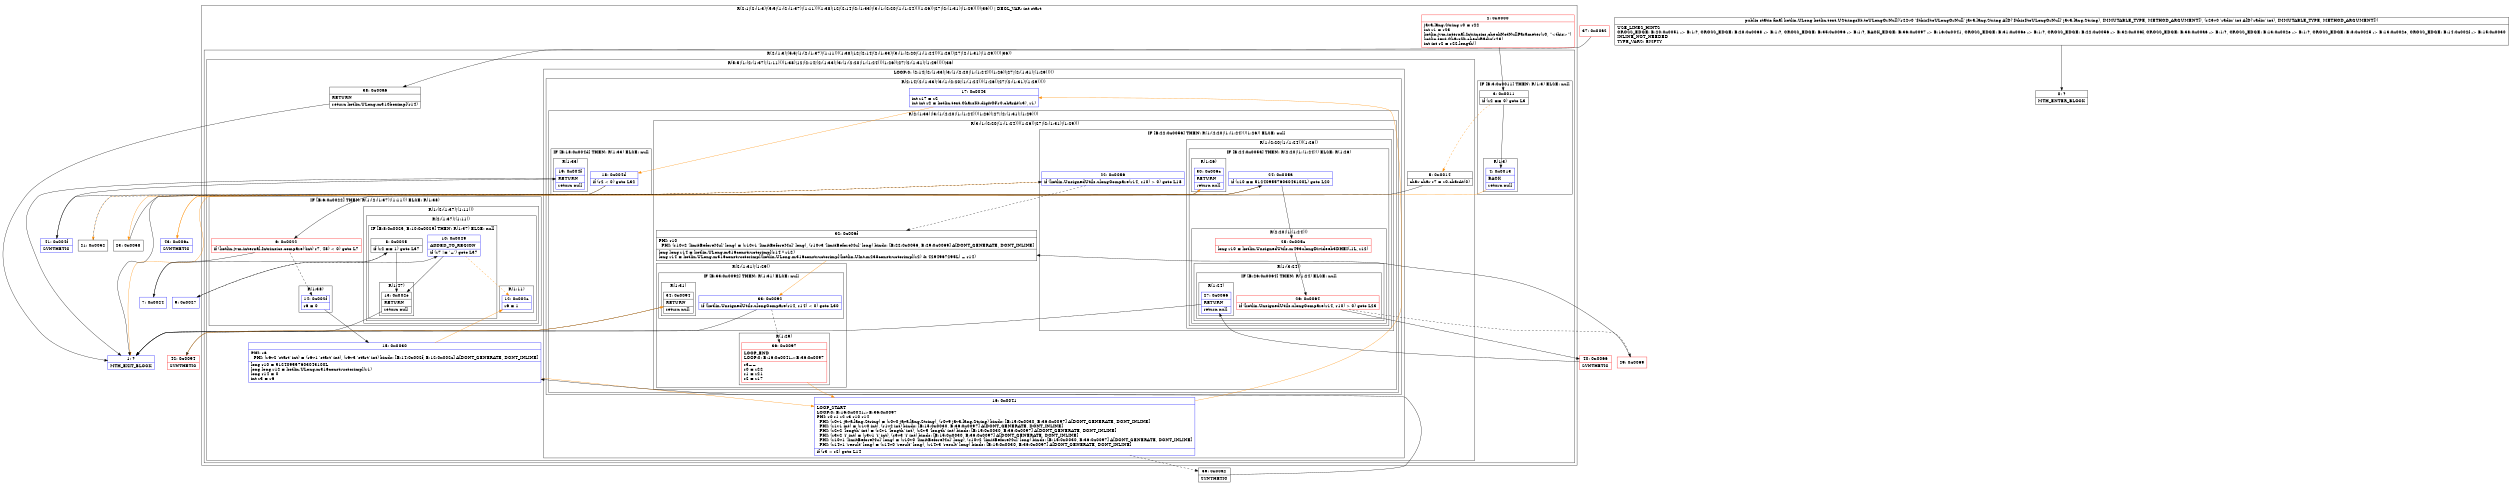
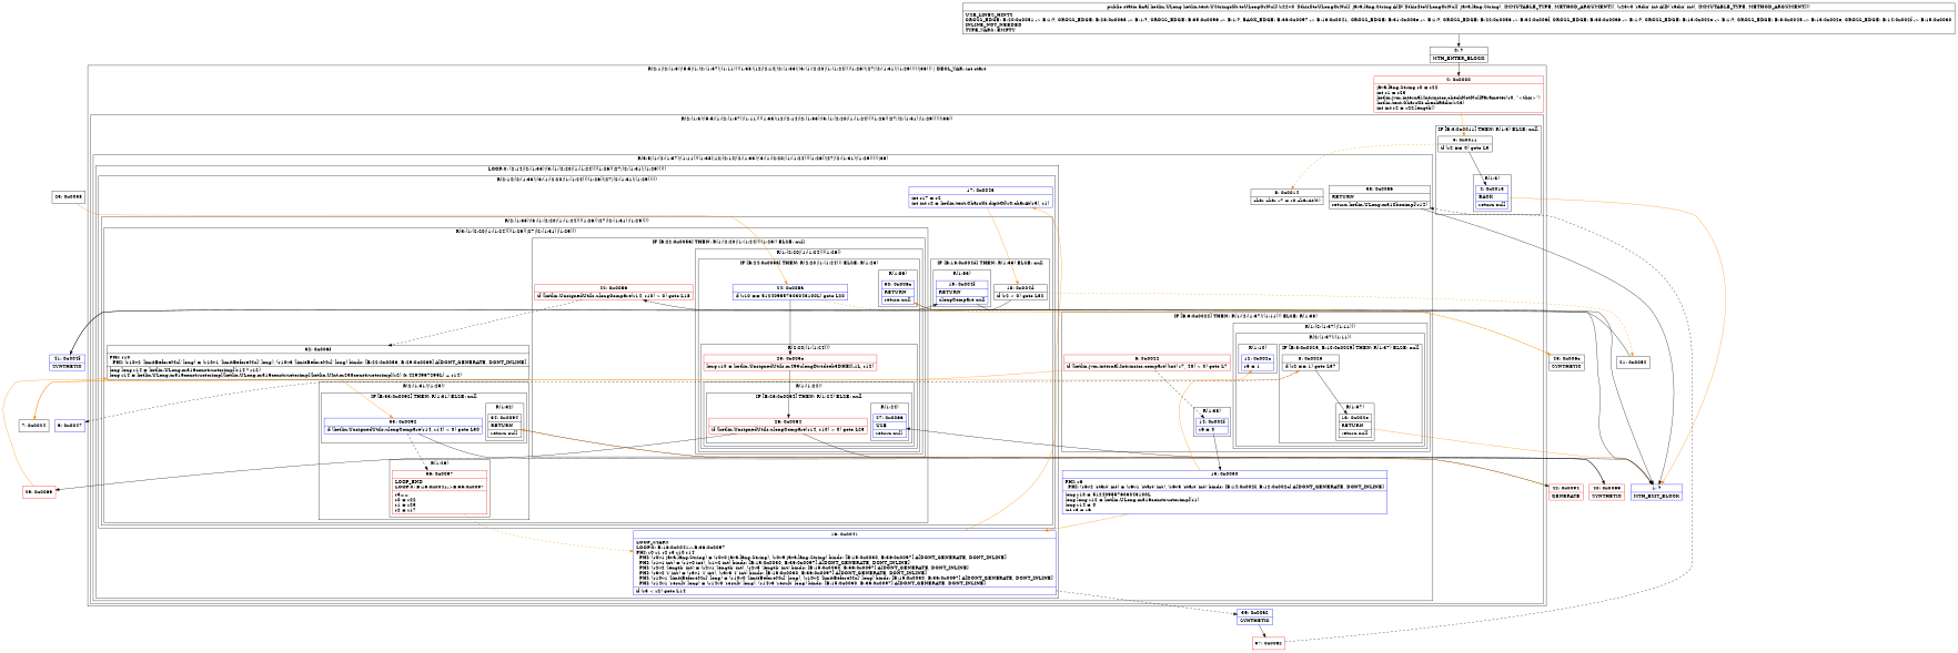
  digraph {
    node [color=blue shape=record]
    edge [color=black]
    n1 [label="{4\:\ 0x0013|BACK\l|return null\l}"]
    n2 [color=black label="{3\:\ 0x0011|if (r2 == 0) goto L3\l}"]
    n3 [color=black label="{13\:\ 0x002e|RETURN\l|return null\l}"]
    n4 [color=black label="{8\:\ 0x0025|if (r2 == 1) goto L37\l}"]
-   n5 [label="{10\:\ 0x0029|ADDED_TO_REGION\l|if (r7 != '+') goto L37\l}"]
    n6 [label="{12\:\ 0x002c|r6 = 1\l}"]
    n7 [label="{14\:\ 0x002f|r6 = 0\l}"]
    n8 [color=red label="{6\:\ 0x0022|if (kotlin.jvm.internal.Intrinsics.compare((int) r7, 48) \< 0) goto L7\l}"]
-   n9 [label="{19\:\ 0x004f|RETURN\l|return null\l}"]
-   n10 [label="{18\:\ 0x004d|if (r2 \< 0) goto L32\l}"]
-   n11 [label="{27\:\ 0x0066|RETURN\l|return null\l}"]
+   n9 [label="{19\:\ 0x004f|RETURN\l|ulongCompare null\l}"]
+   n10 [color=black label="{18\:\ 0x004d|if (r2 \< 0) goto L32\l}"]
+   n11 [label="{27\:\ 0x0066|USE\l|return null\l}"]
    n12 [color=red label="{26\:\ 0x0064|if (kotlin.UnsignedUtils.ulongCompare(r14, r10) \> 0) goto L23\l}"]
    n13 [color=red label="{25\:\ 0x005c|long r10 = kotlin.UnsignedUtils.m493ulongDivideeb3DHEI(\-1L, r12)\l}"]
    n14 [label="{30\:\ 0x006c|RETURN\l|return null\l}"]
    n15 [label="{24\:\ 0x005a|if (r10 == 512409557603043100L) goto L20\l}"]
-   n16 [label="{22\:\ 0x0056|if (kotlin.UnsignedUtils.ulongCompare(r14, r10) \> 0) goto L18\l}"]
+   n16 [color=red label="{22\:\ 0x0056|if (kotlin.UnsignedUtils.ulongCompare(r14, r10) \> 0) goto L18\l}"]
    n17 [color=black label="{34\:\ 0x0094|RETURN\l|return null\l}"]
    n18 [label="{33\:\ 0x0092|if (kotlin.UnsignedUtils.ulongCompare(r14, r14) \< 0) goto L30\l}"]
-   n19 [color=red label="{36\:\ 0x0097|LOOP_END\lLOOP:0: B:16:0x0041\-\>B:36:0x0097\l|r3++\lr0 = r22\lr1 = r21\lr2 = r17\l}"]
+   n19 [color=red label="{36\:\ 0x0097|LOOP_END\lLOOP:0: B:16:0x0041\-\>B:36:0x0097\l|r3++\lr0 = r22\lr1 = r23\lr2 = r17\l}"]
    n20 [color=black label="{32\:\ 0x006f|PHI: r10 \l  PHI: (r10v2 'limitBeforeMul' long) = (r10v1 'limitBeforeMul' long), (r10v3 'limitBeforeMul' long) binds: [B:22:0x0056, B:29:0x0069] A[DONT_GENERATE, DONT_INLINE]\l|long long r14 = kotlin.ULong.m316constructorimpl(r14 * r12)\llong r14 = kotlin.ULong.m316constructorimpl(kotlin.ULong.m316constructorimpl(kotlin.UInt.m238constructorimpl(r2) & 4294967295L) + r14)\l}"]
    n21 [label="{17\:\ 0x0043|int r17 = r2\lint int r2 = kotlin.text.CharsKt.digitOf(r0.charAt(r3), r1)\l}"]
    n22 [label="{16\:\ 0x0041|LOOP_START\lLOOP:0: B:16:0x0041\-\>B:36:0x0097\lPHI: r0 r1 r2 r3 r10 r14 \l  PHI: (r0v1 java.lang.String) = (r0v0 java.lang.String), (r0v9 java.lang.String) binds: [B:15:0x0030, B:36:0x0097] A[DONT_GENERATE, DONT_INLINE]\l  PHI: (r1v1 int) = (r1v0 int), (r1v2 int) binds: [B:15:0x0030, B:36:0x0097] A[DONT_GENERATE, DONT_INLINE]\l  PHI: (r2v2 'length' int) = (r2v1 'length' int), (r2v5 'length' int) binds: [B:15:0x0030, B:36:0x0097] A[DONT_GENERATE, DONT_INLINE]\l  PHI: (r3v2 'i' int) = (r3v1 'i' int), (r3v3 'i' int) binds: [B:15:0x0030, B:36:0x0097] A[DONT_GENERATE, DONT_INLINE]\l  PHI: (r10v1 'limitBeforeMul' long) = (r10v0 'limitBeforeMul' long), (r10v2 'limitBeforeMul' long) binds: [B:15:0x0030, B:36:0x0097] A[DONT_GENERATE, DONT_INLINE]\l  PHI: (r14v1 'result' long) = (r14v0 'result' long), (r14v3 'result' long) binds: [B:15:0x0030, B:36:0x0097] A[DONT_GENERATE, DONT_INLINE]\l|if (r3 \< r2) goto L14\l}"]
    n23 [color=black label="{5\:\ 0x0014|char char r7 = r0.charAt(0)\l}"]
    n24 [label="{15\:\ 0x0030|PHI: r6 \l  PHI: (r6v2 'start' int) = (r6v1 'start' int), (r6v3 'start' int) binds: [B:14:0x002f, B:12:0x002c] A[DONT_GENERATE, DONT_INLINE]\l|long r10 = 512409557603043100L\llong long r12 = kotlin.ULong.m316constructorimpl(r1)\llong r14 = 0\lint r3 = r6\l}"]
    n25 [color=black label="{38\:\ 0x00a6|RETURN\l|return kotlin.ULong.m310boximpl(r14)\l}"]
    n26 [color=red label="{2\:\ 0x0000|java.lang.String r0 = r22\lint r1 = r23\lkotlin.jvm.internal.Intrinsics.checkNotNullParameter(r0, \"\<this\>\")\lkotlin.text.CharsKt.checkRadix(r23)\lint int r2 = r22.length()\l}"]
    n27 [label="{1\:\ ?|MTH_EXIT_BLOCK\l}"]
    n28 [label="{9\:\ 0x0027}"]
-   n29 [label="{7\:\ 0x0024}"]
+   n29 [color=black label="{7\:\ 0x0024}"]
    n30 [color=black label="{21\:\ 0x0052}"]
    n31 [label="{41\:\ 0x004f|SYNTHETIC\l}"]
    n32 [color=red label="{29\:\ 0x0069}"]
    n33 [color=red label="{40\:\ 0x0066|SYNTHETIC\l}"]
-   n34 [label="{43\:\ 0x006c|SYNTHETIC\l}"]
+   n34 [color=black label="{43\:\ 0x006c|SYNTHETIC\l}"]
    n35 [color=black label="{23\:\ 0x0058}"]
-   n36 [color=red label="{42\:\ 0x0094|SYNTHETIC\l}"]
-   n37 [color=black label="{39\:\ 0x00a2|SYNTHETIC\l}"]
+   n36 [color=red label="{42\:\ 0x0094|GENERATE\l}"]
+   n37 [label="{39\:\ 0x00a2|SYNTHETIC\l}"]
    n38 [color=red label="{37\:\ 0x00a2}"]
    n39 [color=black label="{0\:\ ?|MTH_ENTER_BLOCK\l}"]
    n40 [color=black label="{public static final kotlin.ULong kotlin.text.UStringsKt.toULongOrNull((r22v0 '$this$toULongOrNull' java.lang.String A[D('$this$toULongOrNull' java.lang.String), IMMUTABLE_TYPE, METHOD_ARGUMENT]), (r23v0 'radix' int A[D('radix' int), IMMUTABLE_TYPE, METHOD_ARGUMENT]))  | USE_LINES_HINTS\lCROSS_EDGE: B:20:0x0051 \-\> B:1:?, CROSS_EDGE: B:28:0x0068 \-\> B:1:?, CROSS_EDGE: B:35:0x0096 \-\> B:1:?, BACK_EDGE: B:36:0x0097 \-\> B:16:0x0041, CROSS_EDGE: B:31:0x006e \-\> B:1:?, CROSS_EDGE: B:22:0x0056 \-\> B:32:0x006f, CROSS_EDGE: B:38:0x00a6 \-\> B:1:?, CROSS_EDGE: B:13:0x002e \-\> B:1:?, CROSS_EDGE: B:8:0x0025 \-\> B:13:0x002e, CROSS_EDGE: B:14:0x002f \-\> B:15:0x0030\lINLINE_NOT_NEEDED\lTYPE_VARS: EMPTY\l}"]
    subgraph cluster_1 {
      label="R(2:1|(2:(1:3)|(5:5|(1:(2:(1:37)|(1:11)))(1:38)|12|(2:14|(2:(1:33)|(3:(1:(2:20|(1:(1:24)))(1:26))|27|(2:(1:31)|(1:29)))))|36))) | DECL_VAR: int start\l"
      n26
      subgraph cluster_2 {
        label="R(2:(1:3)|(5:5|(1:(2:(1:37)|(1:11)))(1:38)|12|(2:14|(2:(1:33)|(3:(1:(2:20|(1:(1:24)))(1:26))|27|(2:(1:31)|(1:29)))))|36))"
        subgraph cluster_3 {
          label="IF [B:3:0x0011] THEN: R(1:3) ELSE: null"
          n2
          subgraph cluster_4 {
            label="R(1:3)"
            n1
          }
        }
        subgraph cluster_5 {
          label="R(5:5|(1:(2:(1:37)|(1:11)))(1:38)|12|(2:14|(2:(1:33)|(3:(1:(2:20|(1:(1:24)))(1:26))|27|(2:(1:31)|(1:29)))))|36)"
          n23
          n24
          n25
          subgraph cluster_6 {
            label="IF [B:6:0x0022] THEN: R(1:(2:(1:37)|(1:11))) ELSE: R(1:38)"
            n8
            subgraph cluster_7 {
              label="R(1:(2:(1:37)|(1:11)))"
              subgraph cluster_8 {
                label="R(2:(1:37)|(1:11))"
                subgraph cluster_9 {
                  label="IF [B:8:0x0025, B:10:0x0029] THEN: R(1:37) ELSE: null"
                  n4
-                 n5
                  subgraph cluster_10 {
-                   label="R(1:47)"
+                   label="R(1:37)"
                    n3
                  }
                }
                subgraph cluster_11 {
-                 label="R(1:11)"
+                 label="R(1:10)"
                  n6
                }
              }
            }
            subgraph cluster_12 {
              label="R(1:38)"
              n7
            }
          }
          subgraph cluster_13 {
            label="LOOP:0: (2:14|(2:(1:33)|(3:(1:(2:20|(1:(1:24)))(1:26))|27|(2:(1:31)|(1:29)))))"
            n22
            subgraph cluster_14 {
              label="R(2:14|(2:(1:33)|(3:(1:(2:20|(1:(1:24)))(1:26))|27|(2:(1:31)|(1:29)))))"
              n21
              subgraph cluster_15 {
                label="R(2:(1:33)|(3:(1:(2:20|(1:(1:24)))(1:26))|27|(2:(1:31)|(1:29))))"
                subgraph cluster_16 {
                  label="IF [B:18:0x004d] THEN: R(1:33) ELSE: null"
                  n10
                  subgraph cluster_17 {
                    label="R(1:33)"
                    n9
                  }
                }
                subgraph cluster_18 {
                  label="R(3:(1:(2:20|(1:(1:24)))(1:26))|27|(2:(1:31)|(1:29)))"
                  n20
                  subgraph cluster_19 {
                    label="IF [B:22:0x0056] THEN: R(1:(2:20|(1:(1:24)))(1:26)) ELSE: null"
                    n16
                    subgraph cluster_20 {
                      label="R(1:(2:20|(1:(1:24)))(1:26))"
                      subgraph cluster_21 {
                        label="IF [B:24:0x005a] THEN: R(2:20|(1:(1:24))) ELSE: R(1:26)"
                        n15
                        subgraph cluster_22 {
                          label="R(2:20|(1:(1:24)))"
                          n13
                          subgraph cluster_23 {
-                           label="R(1:(3:24))"
+                           label="R(1:(1:24))"
                            subgraph cluster_24 {
                              label="IF [B:26:0x0064] THEN: R(1:24) ELSE: null"
                              n12
                              subgraph cluster_25 {
                                label="R(1:24)"
                                n11
                              }
                            }
                          }
                        }
                        subgraph cluster_26 {
-                         label="R(1:26)"
+                         label="R(1:86)"
                          n14
                        }
                      }
                    }
                  }
                  subgraph cluster_27 {
                    label="R(2:(1:31)|(1:29))"
                    subgraph cluster_28 {
                      label="IF [B:33:0x0092] THEN: R(1:31) ELSE: null"
                      n18
                      subgraph cluster_29 {
-                       label="R(1:31)"
+                       label="R(1:32)"
                        n17
                      }
                    }
                    subgraph cluster_30 {
                      label="R(1:29)"
                      n19
                    }
                  }
                }
              }
            }
          }
        }
      }
    }
    n1 -> n27 [color=darkorange]
    n2 -> n1
    n2 -> n23 [color=darkorange style=dashed]
-   n3 -> n27
+   n3 -> n27 [color=darkorange]
    n4 -> n3
    n4 -> n28 [style=dashed]
-   n5 -> n3
-   n5 -> n6 [color=darkorange style=dashed]
    n7 -> n24
    n8 -> n7 [style=dashed]
-   n8 -> n29
+   n8 -> n29 [color=darkorange]
    n9 -> n27
    n10 -> n30 [color=darkorange style=dashed]
    n10 -> n31
-   n11 -> n27
-   n12 -> n32 [style=dashed]
+   n12 -> n32 [style=solid]
    n12 -> n33
    n13 -> n12
    n14 -> n27
    n15 -> n13
-   n15 -> n34 [color=darkorange style=solid]
+   n15 -> n34 [color=darkorange style=dashed]
    n16 -> n20 [style=dashed]
-   n16 -> n35 [color=darkorange]
    n17 -> n27
    n18 -> n19 [style=dashed]
    n18 -> n36
-   n19 -> n22 [color=darkorange]
+   n19 -> n22 [color=darkorange style=dashed]
    n20 -> n18 [color=darkorange]
    n21 -> n10 [color=darkorange]
    n22 -> n21 [color=darkorange]
    n22 -> n37 [style=dashed]
-   n23 -> n8
    n24 -> n6 [color=darkorange]
    n24 -> n22 [color=darkorange]
    n25 -> n27
-   n26 -> n2
-   n28 -> n5
-   n29 -> n4
-   n30 -> n16 [style=dashed]
+   n26 -> n2 [color=darkorange]
+   n29 -> n4 [color=darkorange]
+   n30 -> n16
    n31 -> n9
-   n32 -> n20
+   n32 -> n20 [color=darkorange]
    n33 -> n11
    n34 -> n14 [color=darkorange]
-   n35 -> n15
+   n35 -> n15 [color=darkorange]
    n36 -> n17 [color=darkorange]
-   n37 -> n24
-   n38 -> n25
+   n37 -> n38
+   n38 -> n25 [style=dashed]
+   n39 -> n26
    n40 -> n39
  }
